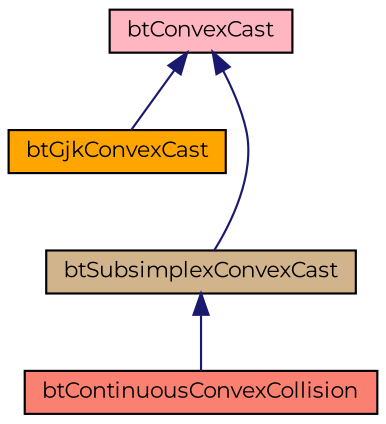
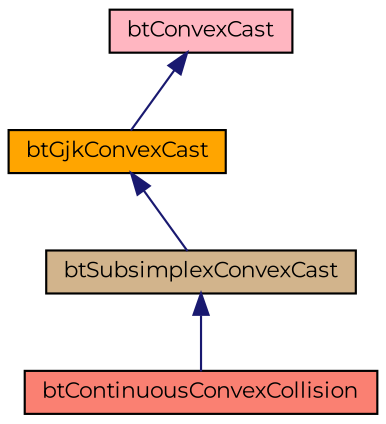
  digraph {
    fontname=Montserrat
    node [color=black fontname=Montserrat fontsize=10 shape=record style=filled]
    edge [color=midnightblue dir=back fontname=Montserrat fontsize=10 labelfontname=FreeSans labelfontsize=10 style=solid]
    n1 [fillcolor=lightpink fontcolor=black height=0.2 label=btConvexCast width=0.4]
    n2 [fillcolor=orange height=0.2 label=btGjkConvexCast width=0.4]
    n3 [fillcolor=tan height=0.2 label=btSubsimplexConvexCast width=0.4]
    n4 [fillcolor=salmon height=0.2 label=btContinuousConvexCollision width=0.4]
    n1 -> n2
-   n1 -> n3
+   n2 -> n3
    n3 -> n4
  }
